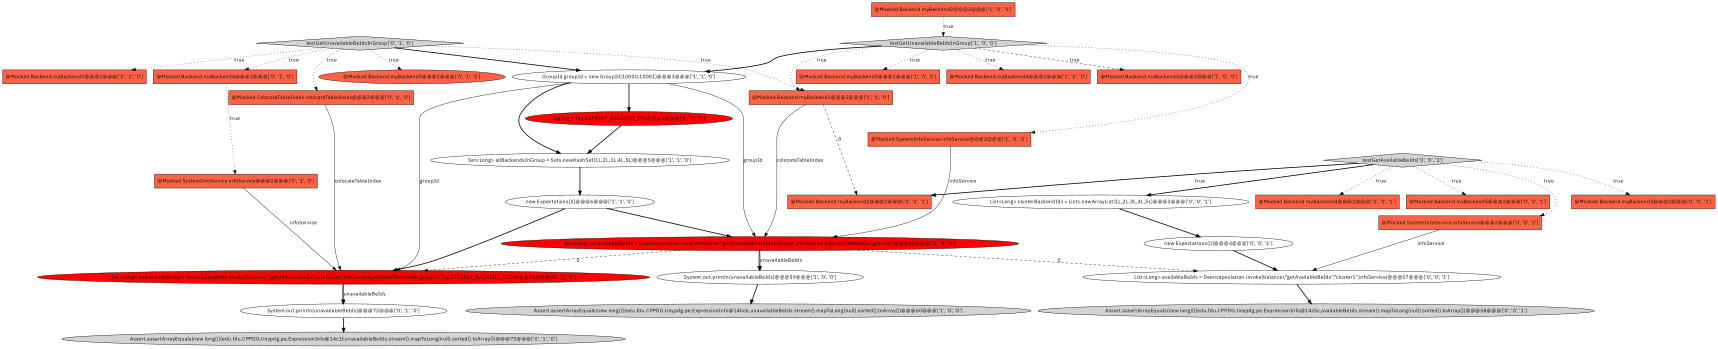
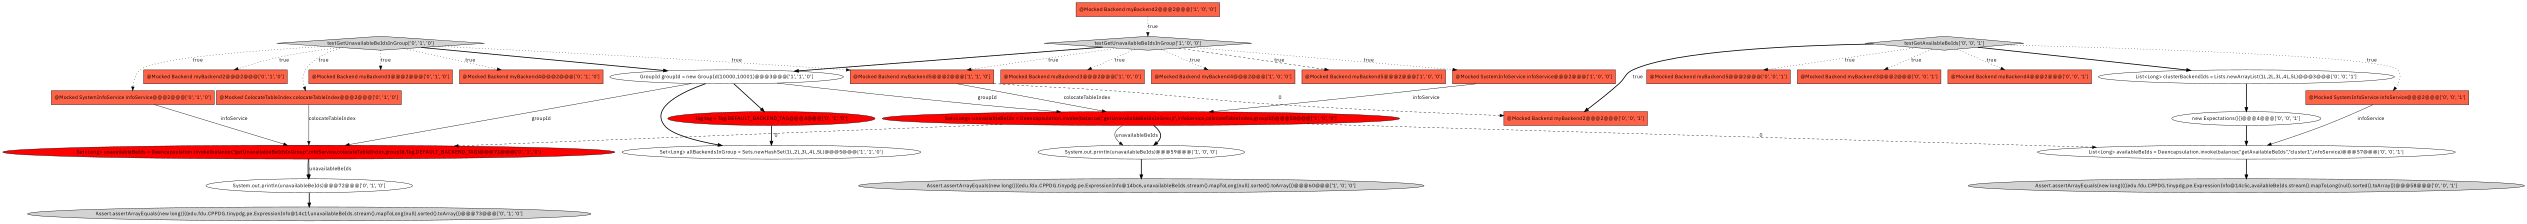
  digraph {
    fontname="IBM Plex Sans"
    node [fillcolor=tomato fontname="IBM Plex Sans" shape=box style=filled]
    edge [fontname="IBM Plex Sans" style=bold]
    n1 [label="@Mocked Backend myBackend2@@@2@@@['0', '1', '0']"]
    n2 [label="@Mocked Backend myBackend5@@@2@@@['0', '0', '1']"]
    n3 [fillcolor=white label="System.out.println(unavailableBeIds)@@@59@@@['1', '0', '0']" shape=ellipse]
    n4 [fillcolor=lightgray label="Assert.assertArrayEquals(new long((((edu.fdu.CPPDG.tinypdg.pe.ExpressionInfo@14bc6,unavailableBeIds.stream().mapToLong(null).sorted().toArray())@@@60@@@['1', '0', '0']" shape=ellipse]
    n5 [label="@Mocked Backend myBackend3@@@2@@@['0', '0', '1']"]
    n6 [label="@Mocked ColocateTableIndex colocateTableIndex@@@2@@@['0', '1', '0']"]
    n7 [fillcolor=red label="Set<Long> unavailableBeIds = Deencapsulation.invoke(balancer,\"getUnavailableBeIdsInGroup\",infoService,colocateTableIndex,groupId,Tag.DEFAULT_BACKEND_TAG)@@@71@@@['0', '1', '0']" shape=ellipse]
    n8 [fillcolor=white label="System.out.println(unavailableBeIds)@@@72@@@['0', '1', '0']" shape=ellipse]
    n9 [fillcolor=lightgray label="testGetUnavailableBeIdsInGroup['1', '0', '0']" shape=diamond]
    n10 [fillcolor=white label="GroupId groupId = new GroupId(10000,10001)@@@3@@@['1', '1', '0']" shape=ellipse]
    n11 [label="@Mocked Backend myBackend3@@@2@@@['1', '0', '0']"]
    n12 [label="@Mocked SystemInfoService infoService@@@2@@@['1', '0', '0']"]
    n13 [label="@Mocked Backend myBackend4@@@2@@@['1', '0', '0']"]
    n14 [label="@Mocked Backend myBackend5@@@2@@@['1', '0', '0']"]
    n15 [label="@Mocked Backend myBackend5@@@2@@@['1', '1', '0']"]
    n16 [label="@Mocked Backend myBackend2@@@2@@@['1', '0', '0']"]
    n17 [fillcolor=red label="Tag tag = Tag.DEFAULT_BACKEND_TAG@@@4@@@['0', '1', '0']" shape=ellipse]
    n18 [fillcolor=red label="Set<Long> unavailableBeIds = Deencapsulation.invoke(balancer,\"getUnavailableBeIdsInGroup\",infoService,colocateTableIndex,groupId)@@@58@@@['1', '0', '0']" shape=ellipse]
    n19 [fillcolor=white label="Set<Long> allBackendsInGroup = Sets.newHashSet(1L,2L,3L,4L,5L)@@@5@@@['1', '1', '0']" shape=ellipse]
    n20 [label="@Mocked Backend myBackend2@@@2@@@['0', '0', '1']"]
    n21 [fillcolor=white label="List<Long> clusterBackendIds = Lists.newArrayList(1L,2L,3L,4L,5L)@@@3@@@['0', '0', '1']" shape=ellipse]
    n22 [fillcolor=white label="new Expectations(){}@@@4@@@['0', '0', '1']" shape=ellipse]
    n23 [fillcolor=white label="List<Long> availableBeIds = Deencapsulation.invoke(balancer,\"getAvailableBeIds\",\"cluster1\",infoService)@@@57@@@['0', '0', '1']" shape=ellipse]
-   n24 [fillcolor=white label="new Expectations(){}@@@6@@@['1', '1', '0']" shape=ellipse]
    n25 [label="@Mocked SystemInfoService infoService@@@2@@@['0', '0', '1']"]
    n26 [fillcolor=lightgray label="Assert.assertArrayEquals(new long((((edu.fdu.CPPDG.tinypdg.pe.ExpressionInfo@14c5c,availableBeIds.stream().mapToLong(null).sorted().toArray())@@@58@@@['0', '0', '1']" shape=ellipse]
    n27 [label="@Mocked Backend myBackend4@@@2@@@['0', '0', '1']"]
    n28 [fillcolor=lightgray label="Assert.assertArrayEquals(new long((((edu.fdu.CPPDG.tinypdg.pe.ExpressionInfo@14c1f,unavailableBeIds.stream().mapToLong(null).sorted().toArray())@@@73@@@['0', '1', '0']" shape=ellipse]
    n29 [label="@Mocked SystemInfoService infoService@@@2@@@['0', '1', '0']"]
    n30 [fillcolor=lightgray label="testGetUnavailableBeIdsInGroup['0', '1', '0']" shape=diamond]
-   n31 [label="@Mocked Backend myBackend3@@@2@@@['0', '1', '0']" shape=ellipse]
+   n31 [label="@Mocked Backend myBackend3@@@2@@@['0', '1', '0']"]
    n32 [label="@Mocked Backend myBackend4@@@2@@@['0', '1', '0']"]
    n33 [fillcolor=lightgray label="testGetAvailableBeIds['0', '0', '1']" shape=diamond]
    n3 -> n4
    n6 -> n7 [label=colocateTableIndex style=solid]
    n7 -> n8
    n7 -> n8 [label=unavailableBeIds style=solid]
    n8 -> n28
    n9 -> n10
    n9 -> n11 [label=true style=dotted]
    n9 -> n12 [label=true style=dotted]
    n9 -> n13 [label=true style=dotted]
    n9 -> n14 [label=true style=dashed]
    n9 -> n15 [label=true style=dotted]
    n10 -> n7 [label=groupId style=solid]
    n10 -> n17
    n10 -> n18 [label=groupId style=solid]
    n10 -> n19
    n12 -> n18 [label=infoService style=solid]
    n15 -> n18 [label=colocateTableIndex style=solid]
    n15 -> n20 [label=0 style=dashed]
    n16 -> n9 [label=true style=dotted]
    n17 -> n19
    n18 -> n3
    n18 -> n3 [label=unavailableBeIds style=solid]
    n18 -> n7 [label=0 style=dashed]
    n18 -> n23 [label=0 style=dashed]
-   n19 -> n24
    n21 -> n22
    n22 -> n23
    n23 -> n26
-   n24 -> n7
-   n24 -> n18
    n25 -> n23 [label=infoService style=solid]
    n29 -> n7 [label=infoService style=solid]
    n30 -> n1 [label=true style=dotted]
    n30 -> n6 [label=true style=dotted]
    n30 -> n10
    n30 -> n15 [label=true style=dotted]
-   n32 -> n29 [label=true style=dotted]
+   n30 -> n29 [label=true style=dotted]
    n30 -> n31 [label=true style=dotted]
    n30 -> n32 [label=true style=dotted]
    n33 -> n2 [label=true style=dotted]
    n33 -> n5 [label=true style=dotted]
    n33 -> n20 [label=true]
    n33 -> n21
    n33 -> n25 [label=true style=dotted]
    n33 -> n27 [label=true style=dotted]
  }
